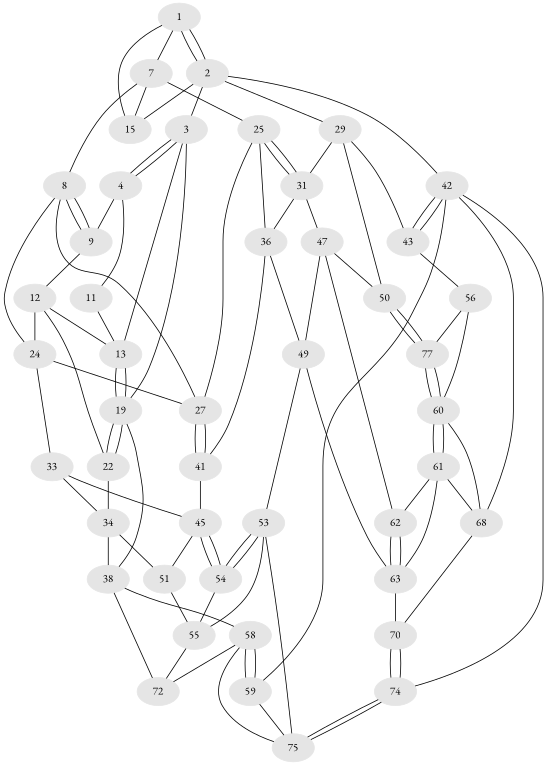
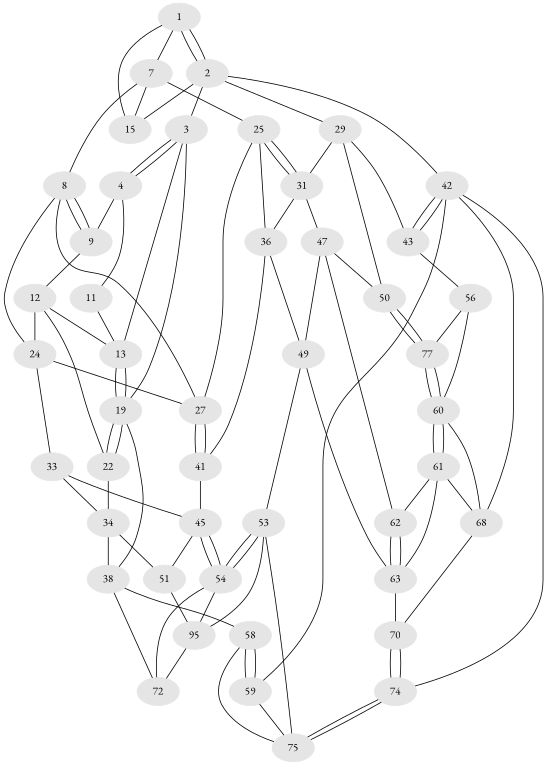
  graph {
    fontname="EB Garamond"
    node [color=gray90 fontname="EB Garamond" style=filled]
    edge [fontname="EB Garamond"]
    1 [super="+6"]
    2 [super="+16"]
    7 [super="+18"]
    15
    3 [super="+17"]
    29 [super="+30"]
    42 [super="+78"]
    8 [super="+23"]
    25 [super="+26"]
    4 [super="+5"]
    13 [super="+14"]
    19 [super="+20"]
    31 [super="+35"]
    43 [super="+44"]
    50
    59 [super="+79"]
    68 [super="+69"]
    74 [super="+80"]
    9 [super="+10"]
    11
    22
    38 [super="+39"]
    75 [super="+77"]
    12 [super="+21"]
    24 [super="+32"]
    27 [super="+28"]
    36 [super="+40"]
    33
    41
    34 [super="+37"]
    58 [super="+76"]
    72
    51
    45 [super="+46"]
    47 [super="+48"]
    49 [super="+52"]
    56 [super="+65"]
    n38 [label=77]
    62
    54
-   55 [super="+71"]
+   55 [super="+71" label=95]
    53 [super="+73"]
    63 [super="+64"]
    70
    60 [super="+66"]
    61 [super="+67"]
    1 -- 2
    1 -- 2
    1 -- 7
    1 -- 15
    2 -- 15
    2 -- 3
    2 -- 29
    2 -- 42
    7 -- 15
    7 -- 8
    7 -- 25
    3 -- 4
    3 -- 4
    3 -- 13
    3 -- 19
    29 -- 31
    29 -- 43
    29 -- 50
    42 -- 43
    42 -- 43
    42 -- 59
    42 -- 68
    42 -- 74
    8 -- 9
    8 -- 9
    8 -- 24
    8 -- 27
    25 -- 31
    25 -- 31
    25 -- 27
    25 -- 36
    4 -- 9
    4 -- 11
    13 -- 19
    13 -- 19
    19 -- 22
    19 -- 22
    19 -- 38
    31 -- 36
    31 -- 47
    43 -- 56 [weight=2]
    50 -- n38
    50 -- n38
    59 -- 75
    68 -- 70
    74 -- 75
    74 -- 75
    9 -- 12
    11 -- 13
    22 -- 34
    38 -- 58
    38 -- 72
    12 -- 13
    12 -- 22
    12 -- 24
    24 -- 27
    24 -- 33
    27 -- 41
    27 -- 41
    36 -- 41
    36 -- 49
    33 -- 34
    33 -- 45
    41 -- 45
    34 -- 38
    34 -- 51
    58 -- 59
    58 -- 59
    58 -- 75
-   58 -- 72
+   54 -- 72
    51 -- 55
    45 -- 51
    45 -- 54
    45 -- 54
    47 -- 50
    47 -- 49
    47 -- 62
    49 -- 53
    49 -- 63
    56 -- n38
    56 -- 60
    n38 -- 60
    n38 -- 60
    62 -- 63
    62 -- 63
    54 -- 55
    55 -- 72
    53 -- 75
    53 -- 54
    53 -- 54
    53 -- 55
    63 -- 70
    70 -- 74
    70 -- 74
    60 -- 68
    60 -- 61
    60 -- 61
    61 -- 68
    61 -- 62
    61 -- 63
  }
